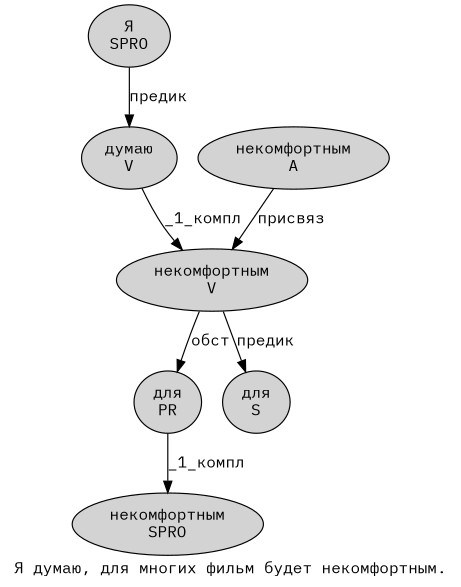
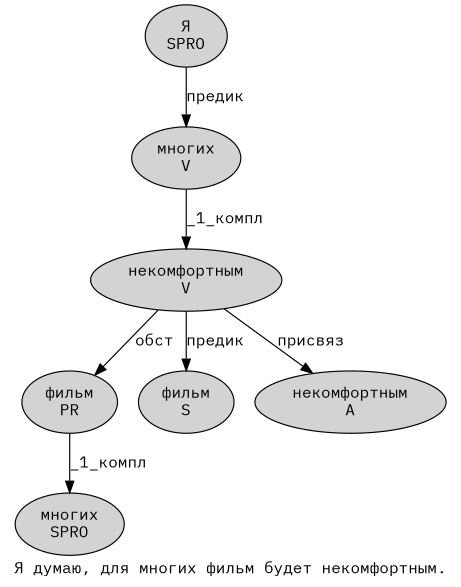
  digraph {
    fontname="IBM Plex Mono"
    label="Я думаю, для многих фильм будет некомфортным."
    node [fillcolor=lightgray fontname="IBM Plex Mono" penwidth=1 shape=ellipse style=filled]
    edge [fontname="IBM Plex Mono"]
    n1 [label="Я\nSPRO"]
-   n2 [label="думаю\nV"]
+   n2 [label="многих\nV"]
    n3 [label="некомфортным\nV"]
-   n4 [label="для\nPR"]
-   n5 [label="для\nS"]
+   n4 [label="фильм\nPR"]
+   n5 [label="фильм\nS"]
    n6 [label="некомфортным\nA"]
-   n7 [label="некомфортным\nSPRO"]
+   n7 [label="многих\nSPRO"]
    n1 -> n2 [label="предик"]
    n2 -> n3 [label="_1_компл"]
    n3 -> n4 [label="обст"]
    n3 -> n5 [label="предик"]
-   n6 -> n3 [label="присвяз"]
+   n3 -> n6 [label="присвяз"]
    n4 -> n7 [label="_1_компл"]
  }
